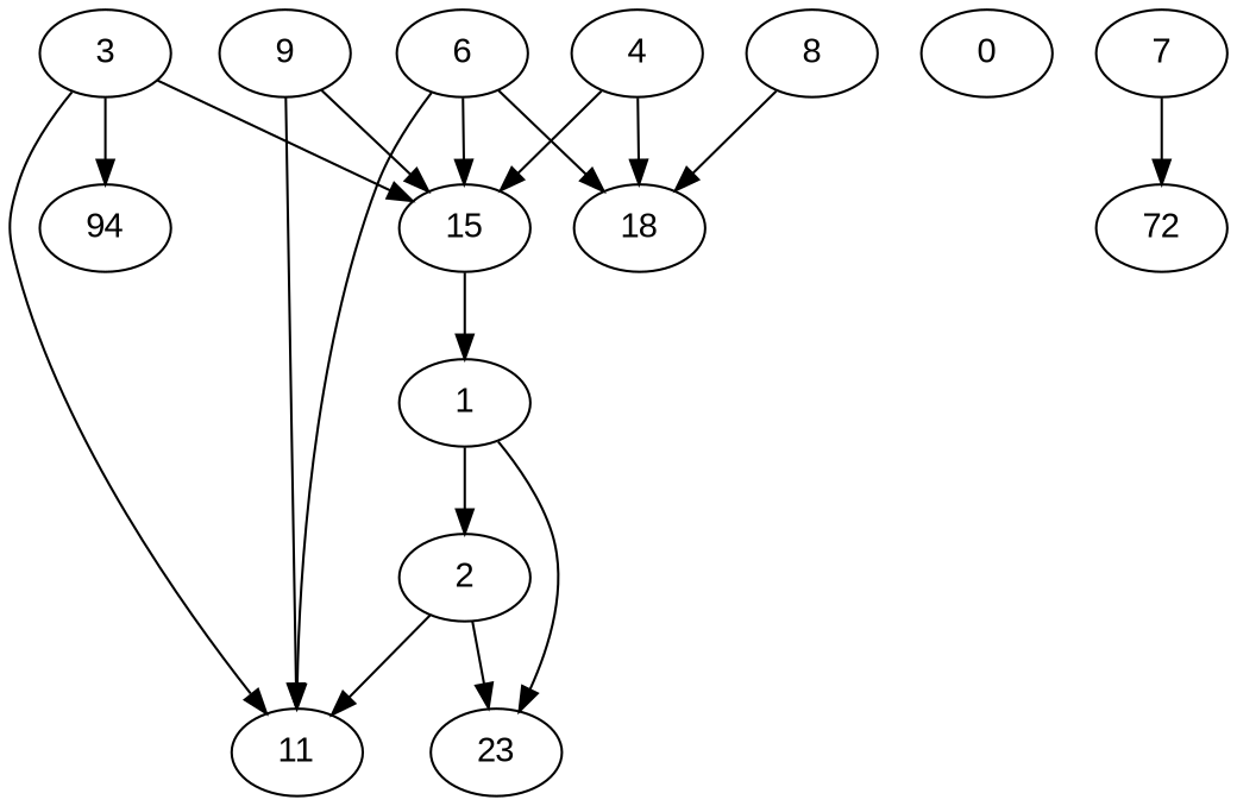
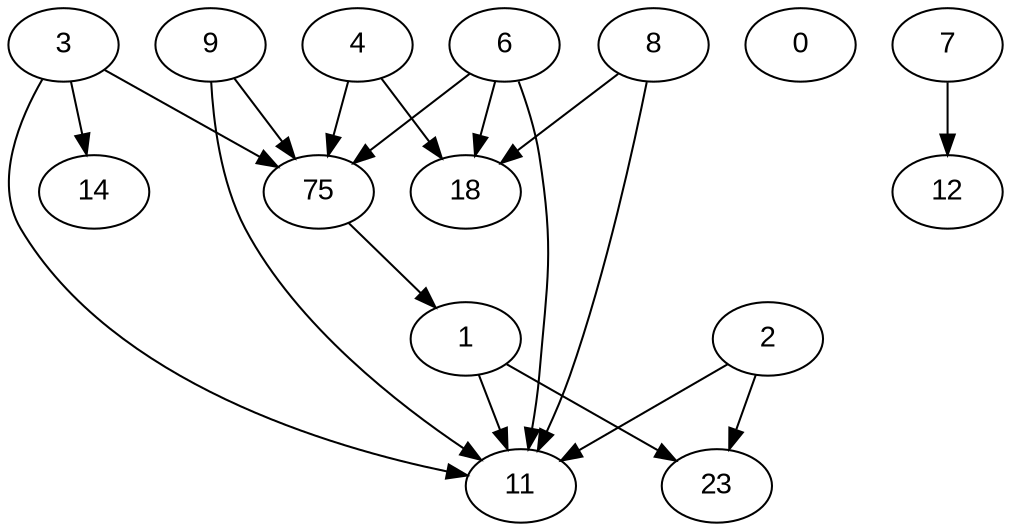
  digraph {
    fontname="Liberation Sans"
    node [alpha=0.08 fontname="Liberation Sans"]
    edge [fontname="Liberation Sans"]
    1 [expect_size=25004032]
    11 [expect_size=22218752]
    n3 [alpha=0.16 expect_size=47367168 label=23]
-   15 [alpha=0.04 expect_size=49326080]
+   15 [alpha=0.04 expect_size=49326080 label=75]
    2 [alpha=0.03 expect_size=26524672]
    3 [alpha=0.00 expect_size=46376960]
-   14 [expect_size=47966208 label=94]
+   14 [expect_size=47966208]
    4 [alpha=0.01 expect_size=6079488]
    n9 [alpha=0.13 expect_size=7305216 label=18]
    n10 [alpha=0.11 expect_size=36852736 label=0]
    6 [alpha=0.07 expect_size=6979584]
    7 [alpha=0.01 expect_size=17594368]
-   12 [alpha=0.17 expect_size=40751104 label=72]
+   12 [alpha=0.17 expect_size=40751104]
    8 [alpha=0.02 expect_size=38822912]
    9 [alpha=0.06 expect_size=22488064]
-   1 -> 2
+   1 -> 11
    1 -> n3
    15 -> 1
    2 -> 11
    2 -> n3
    3 -> 11
    3 -> 15
    3 -> 14
    4 -> 15
    4 -> n9
    6 -> 11
    6 -> 15
    6 -> n9
    7 -> 12
+   8 -> 11
    8 -> n9
    9 -> 11
    9 -> 15
  }
